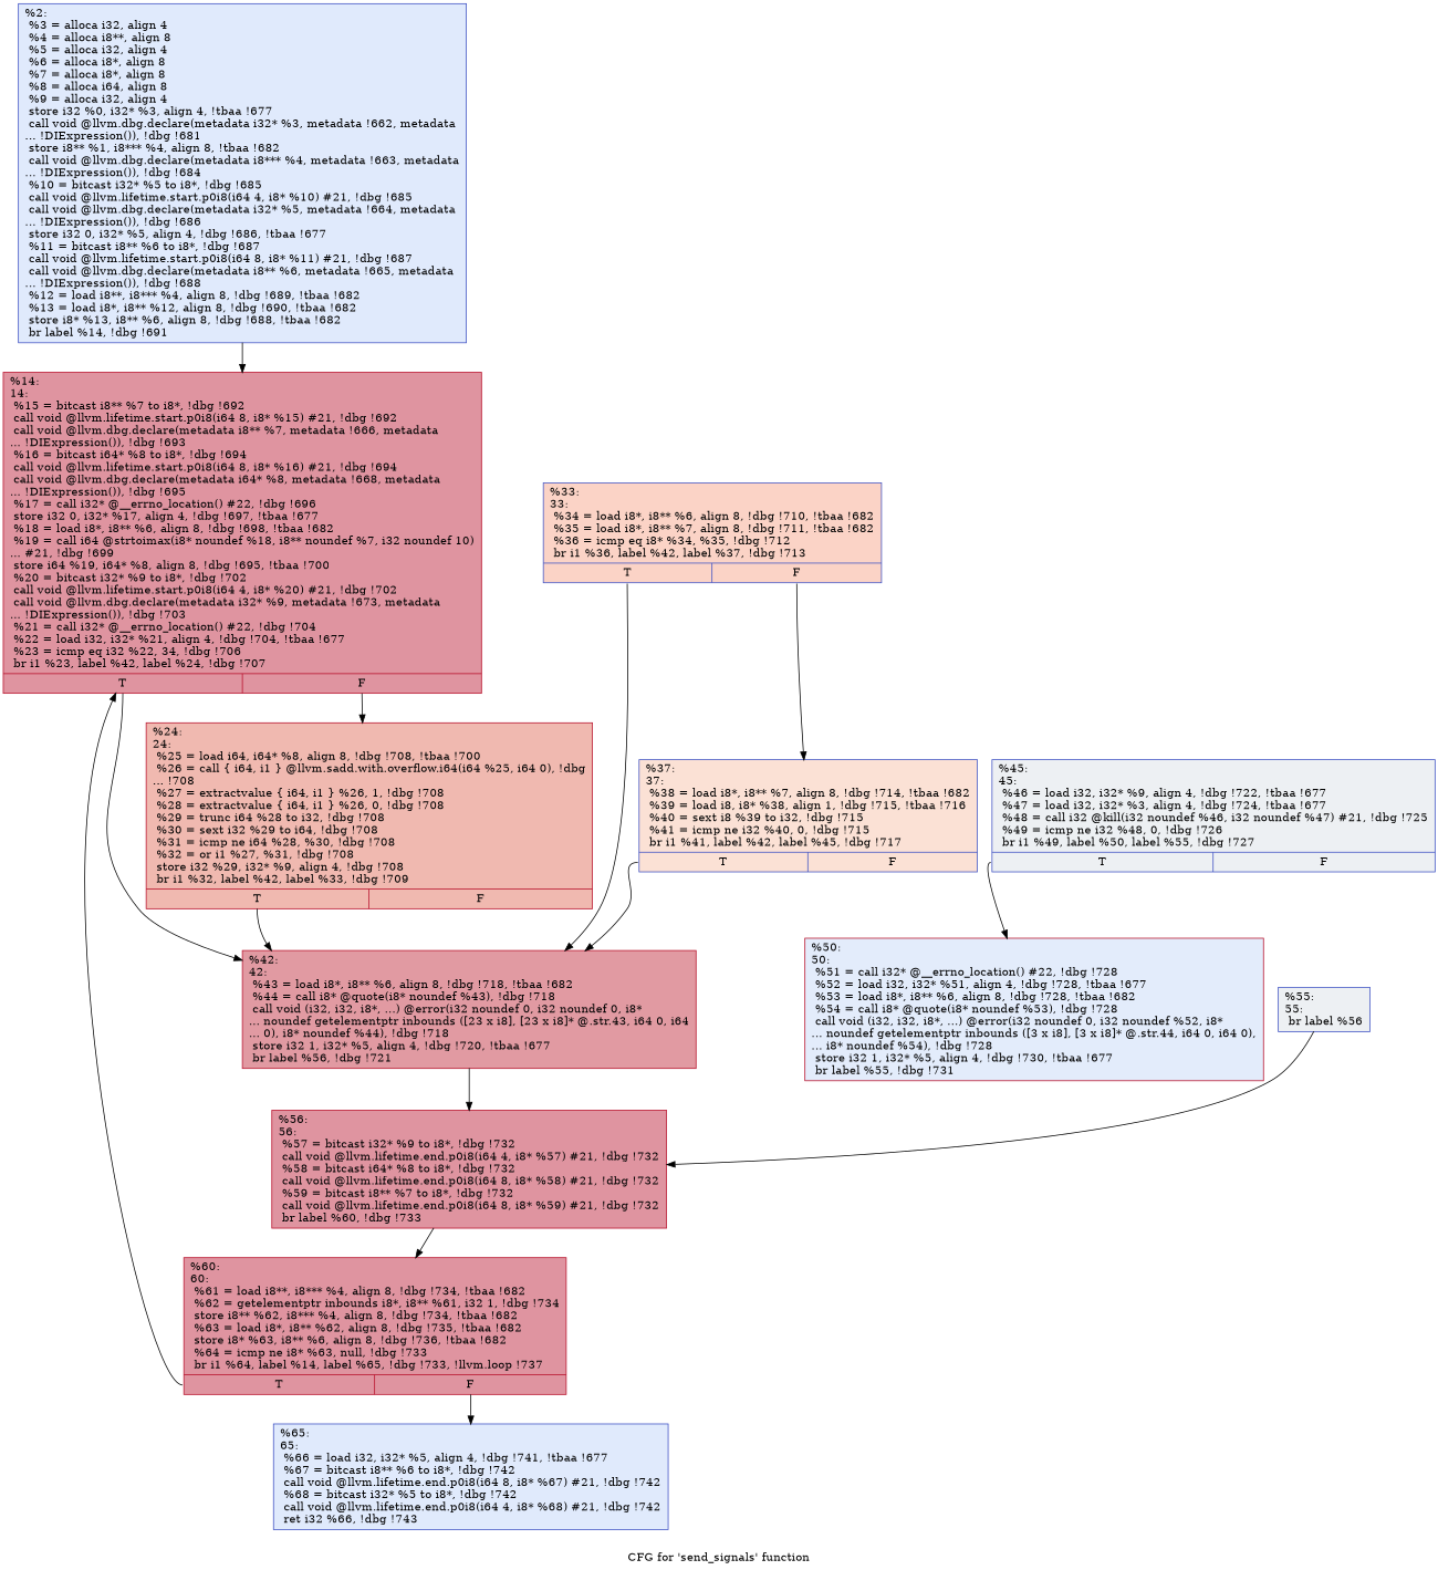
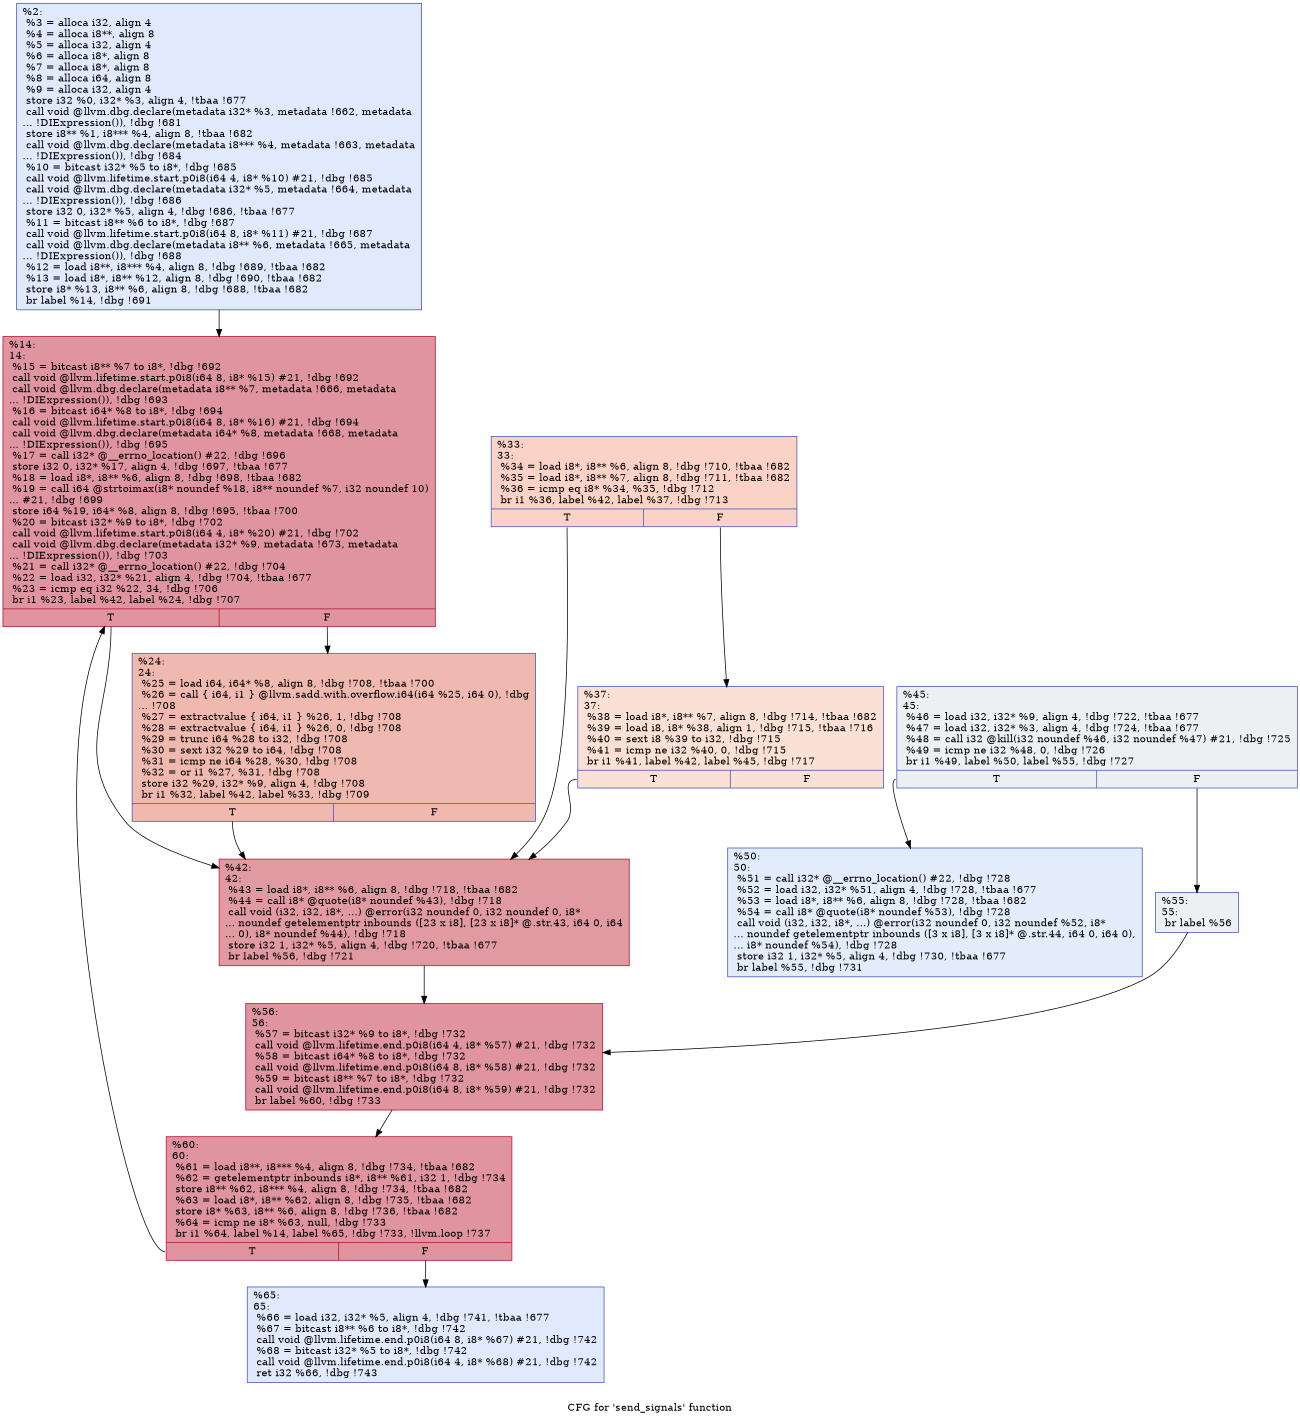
  digraph {
    label="CFG for 'send_signals' function"
    node [color="#3d50c3ff" fillcolor="#b70d2870" shape=record style=filled]
    edge [tailport=s0]
    n1 [fillcolor="#b9d0f970" label="{%2:\l  %3 = alloca i32, align 4\l  %4 = alloca i8**, align 8\l  %5 = alloca i32, align 4\l  %6 = alloca i8*, align 8\l  %7 = alloca i8*, align 8\l  %8 = alloca i64, align 8\l  %9 = alloca i32, align 4\l  store i32 %0, i32* %3, align 4, !tbaa !677\l  call void @llvm.dbg.declare(metadata i32* %3, metadata !662, metadata\l... !DIExpression()), !dbg !681\l  store i8** %1, i8*** %4, align 8, !tbaa !682\l  call void @llvm.dbg.declare(metadata i8*** %4, metadata !663, metadata\l... !DIExpression()), !dbg !684\l  %10 = bitcast i32* %5 to i8*, !dbg !685\l  call void @llvm.lifetime.start.p0i8(i64 4, i8* %10) #21, !dbg !685\l  call void @llvm.dbg.declare(metadata i32* %5, metadata !664, metadata\l... !DIExpression()), !dbg !686\l  store i32 0, i32* %5, align 4, !dbg !686, !tbaa !677\l  %11 = bitcast i8** %6 to i8*, !dbg !687\l  call void @llvm.lifetime.start.p0i8(i64 8, i8* %11) #21, !dbg !687\l  call void @llvm.dbg.declare(metadata i8** %6, metadata !665, metadata\l... !DIExpression()), !dbg !688\l  %12 = load i8**, i8*** %4, align 8, !dbg !689, !tbaa !682\l  %13 = load i8*, i8** %12, align 8, !dbg !690, !tbaa !682\l  store i8* %13, i8** %6, align 8, !dbg !688, !tbaa !682\l  br label %14, !dbg !691\l}"]
    n2 [color="#b70d28ff" label="{%14:\l14:                                               \l  %15 = bitcast i8** %7 to i8*, !dbg !692\l  call void @llvm.lifetime.start.p0i8(i64 8, i8* %15) #21, !dbg !692\l  call void @llvm.dbg.declare(metadata i8** %7, metadata !666, metadata\l... !DIExpression()), !dbg !693\l  %16 = bitcast i64* %8 to i8*, !dbg !694\l  call void @llvm.lifetime.start.p0i8(i64 8, i8* %16) #21, !dbg !694\l  call void @llvm.dbg.declare(metadata i64* %8, metadata !668, metadata\l... !DIExpression()), !dbg !695\l  %17 = call i32* @__errno_location() #22, !dbg !696\l  store i32 0, i32* %17, align 4, !dbg !697, !tbaa !677\l  %18 = load i8*, i8** %6, align 8, !dbg !698, !tbaa !682\l  %19 = call i64 @strtoimax(i8* noundef %18, i8** noundef %7, i32 noundef 10)\l... #21, !dbg !699\l  store i64 %19, i64* %8, align 8, !dbg !695, !tbaa !700\l  %20 = bitcast i32* %9 to i8*, !dbg !702\l  call void @llvm.lifetime.start.p0i8(i64 4, i8* %20) #21, !dbg !702\l  call void @llvm.dbg.declare(metadata i32* %9, metadata !673, metadata\l... !DIExpression()), !dbg !703\l  %21 = call i32* @__errno_location() #22, !dbg !704\l  %22 = load i32, i32* %21, align 4, !dbg !704, !tbaa !677\l  %23 = icmp eq i32 %22, 34, !dbg !706\l  br i1 %23, label %42, label %24, !dbg !707\l|{<s0>T|<s1>F}}"]
    n3 [color="#b70d28ff" fillcolor="#bb1b2c70" label="{%42:\l42:                                               \l  %43 = load i8*, i8** %6, align 8, !dbg !718, !tbaa !682\l  %44 = call i8* @quote(i8* noundef %43), !dbg !718\l  call void (i32, i32, i8*, ...) @error(i32 noundef 0, i32 noundef 0, i8*\l... noundef getelementptr inbounds ([23 x i8], [23 x i8]* @.str.43, i64 0, i64\l... 0), i8* noundef %44), !dbg !718\l  store i32 1, i32* %5, align 4, !dbg !720, !tbaa !677\l  br label %56, !dbg !721\l}"]
-   n4 [color="#b70d28ff" fillcolor="#de614d70" label="{%24:\l24:                                               \l  %25 = load i64, i64* %8, align 8, !dbg !708, !tbaa !700\l  %26 = call \{ i64, i1 \} @llvm.sadd.with.overflow.i64(i64 %25, i64 0), !dbg\l... !708\l  %27 = extractvalue \{ i64, i1 \} %26, 1, !dbg !708\l  %28 = extractvalue \{ i64, i1 \} %26, 0, !dbg !708\l  %29 = trunc i64 %28 to i32, !dbg !708\l  %30 = sext i32 %29 to i64, !dbg !708\l  %31 = icmp ne i64 %28, %30, !dbg !708\l  %32 = or i1 %27, %31, !dbg !708\l  store i32 %29, i32* %9, align 4, !dbg !708\l  br i1 %32, label %42, label %33, !dbg !709\l|{<s0>T|<s1>F}}"]
+   n4 [fillcolor="#de614d70" label="{%24:\l24:                                               \l  %25 = load i64, i64* %8, align 8, !dbg !708, !tbaa !700\l  %26 = call \{ i64, i1 \} @llvm.sadd.with.overflow.i64(i64 %25, i64 0), !dbg\l... !708\l  %27 = extractvalue \{ i64, i1 \} %26, 1, !dbg !708\l  %28 = extractvalue \{ i64, i1 \} %26, 0, !dbg !708\l  %29 = trunc i64 %28 to i32, !dbg !708\l  %30 = sext i32 %29 to i64, !dbg !708\l  %31 = icmp ne i64 %28, %30, !dbg !708\l  %32 = or i1 %27, %31, !dbg !708\l  store i32 %29, i32* %9, align 4, !dbg !708\l  br i1 %32, label %42, label %33, !dbg !709\l|{<s0>T|<s1>F}}"]
    n5 [color="#b70d28ff" label="{%56:\l56:                                               \l  %57 = bitcast i32* %9 to i8*, !dbg !732\l  call void @llvm.lifetime.end.p0i8(i64 4, i8* %57) #21, !dbg !732\l  %58 = bitcast i64* %8 to i8*, !dbg !732\l  call void @llvm.lifetime.end.p0i8(i64 8, i8* %58) #21, !dbg !732\l  %59 = bitcast i8** %7 to i8*, !dbg !732\l  call void @llvm.lifetime.end.p0i8(i64 8, i8* %59) #21, !dbg !732\l  br label %60, !dbg !733\l}"]
    n6 [color="#b70d28ff" label="{%60:\l60:                                               \l  %61 = load i8**, i8*** %4, align 8, !dbg !734, !tbaa !682\l  %62 = getelementptr inbounds i8*, i8** %61, i32 1, !dbg !734\l  store i8** %62, i8*** %4, align 8, !dbg !734, !tbaa !682\l  %63 = load i8*, i8** %62, align 8, !dbg !735, !tbaa !682\l  store i8* %63, i8** %6, align 8, !dbg !736, !tbaa !682\l  %64 = icmp ne i8* %63, null, !dbg !733\l  br i1 %64, label %14, label %65, !dbg !733, !llvm.loop !737\l|{<s0>T|<s1>F}}"]
    n7 [fillcolor="#f59c7d70" label="{%33:\l33:                                               \l  %34 = load i8*, i8** %6, align 8, !dbg !710, !tbaa !682\l  %35 = load i8*, i8** %7, align 8, !dbg !711, !tbaa !682\l  %36 = icmp eq i8* %34, %35, !dbg !712\l  br i1 %36, label %42, label %37, !dbg !713\l|{<s0>T|<s1>F}}"]
    n8 [fillcolor="#f7bca170" label="{%37:\l37:                                               \l  %38 = load i8*, i8** %7, align 8, !dbg !714, !tbaa !682\l  %39 = load i8, i8* %38, align 1, !dbg !715, !tbaa !716\l  %40 = sext i8 %39 to i32, !dbg !715\l  %41 = icmp ne i32 %40, 0, !dbg !715\l  br i1 %41, label %42, label %45, !dbg !717\l|{<s0>T|<s1>F}}"]
    n9 [fillcolor="#d6dce470" label="{%45:\l45:                                               \l  %46 = load i32, i32* %9, align 4, !dbg !722, !tbaa !677\l  %47 = load i32, i32* %3, align 4, !dbg !724, !tbaa !677\l  %48 = call i32 @kill(i32 noundef %46, i32 noundef %47) #21, !dbg !725\l  %49 = icmp ne i32 %48, 0, !dbg !726\l  br i1 %49, label %50, label %55, !dbg !727\l|{<s0>T|<s1>F}}"]
-   n10 [color="#b70d28ff" fillcolor="#bfd3f670" label="{%50:\l50:                                               \l  %51 = call i32* @__errno_location() #22, !dbg !728\l  %52 = load i32, i32* %51, align 4, !dbg !728, !tbaa !677\l  %53 = load i8*, i8** %6, align 8, !dbg !728, !tbaa !682\l  %54 = call i8* @quote(i8* noundef %53), !dbg !728\l  call void (i32, i32, i8*, ...) @error(i32 noundef 0, i32 noundef %52, i8*\l... noundef getelementptr inbounds ([3 x i8], [3 x i8]* @.str.44, i64 0, i64 0),\l... i8* noundef %54), !dbg !728\l  store i32 1, i32* %5, align 4, !dbg !730, !tbaa !677\l  br label %55, !dbg !731\l}"]
+   n10 [fillcolor="#bfd3f670" label="{%50:\l50:                                               \l  %51 = call i32* @__errno_location() #22, !dbg !728\l  %52 = load i32, i32* %51, align 4, !dbg !728, !tbaa !677\l  %53 = load i8*, i8** %6, align 8, !dbg !728, !tbaa !682\l  %54 = call i8* @quote(i8* noundef %53), !dbg !728\l  call void (i32, i32, i8*, ...) @error(i32 noundef 0, i32 noundef %52, i8*\l... noundef getelementptr inbounds ([3 x i8], [3 x i8]* @.str.44, i64 0, i64 0),\l... i8* noundef %54), !dbg !728\l  store i32 1, i32* %5, align 4, !dbg !730, !tbaa !677\l  br label %55, !dbg !731\l}"]
    n11 [fillcolor="#d6dce470" label="{%55:\l55:                                               \l  br label %56\l}"]
    n12 [fillcolor="#b9d0f970" label="{%65:\l65:                                               \l  %66 = load i32, i32* %5, align 4, !dbg !741, !tbaa !677\l  %67 = bitcast i8** %6 to i8*, !dbg !742\l  call void @llvm.lifetime.end.p0i8(i64 8, i8* %67) #21, !dbg !742\l  %68 = bitcast i32* %5 to i8*, !dbg !742\l  call void @llvm.lifetime.end.p0i8(i64 4, i8* %68) #21, !dbg !742\l  ret i32 %66, !dbg !743\l}"]
    n1 -> n2
    n2 -> n3
    n2 -> n4 [tailport=s1]
    n3 -> n5
    n4 -> n3
    n5 -> n6
    n6 -> n2
    n6 -> n12 [tailport=s1]
    n7 -> n3
    n7 -> n8 [tailport=s1]
    n8 -> n3
    n9 -> n10
+   n9 -> n11 [tailport=s1]
    n11 -> n5
  }
